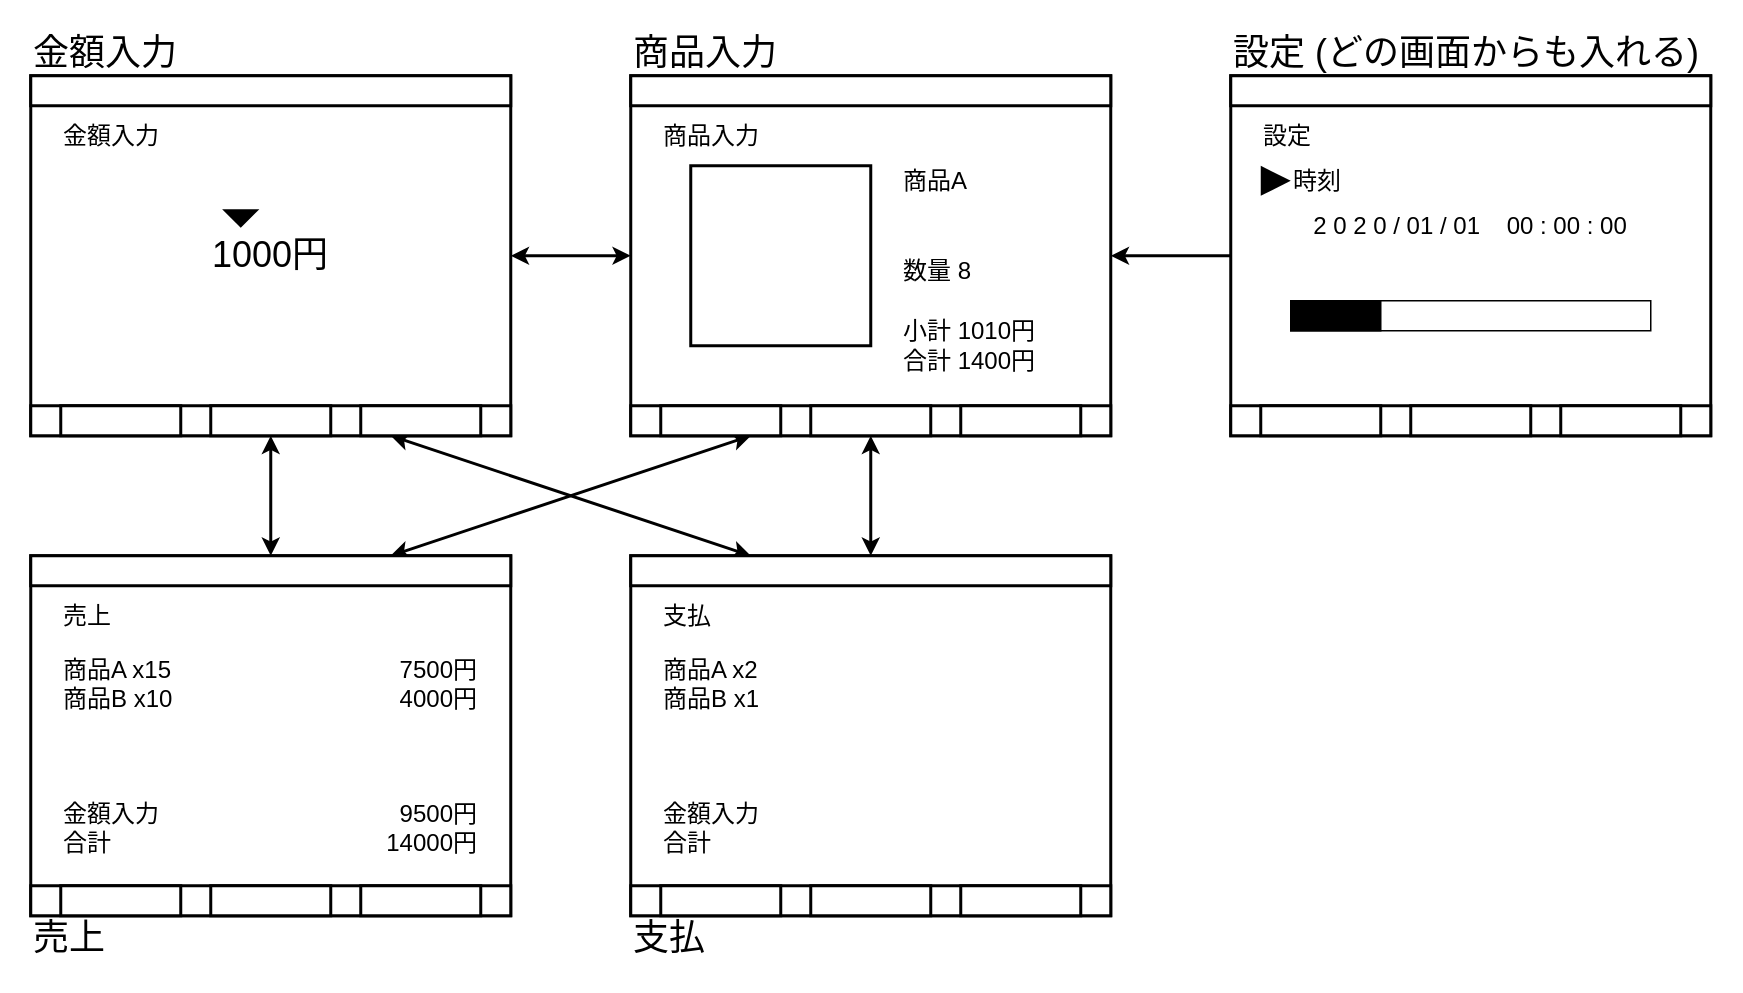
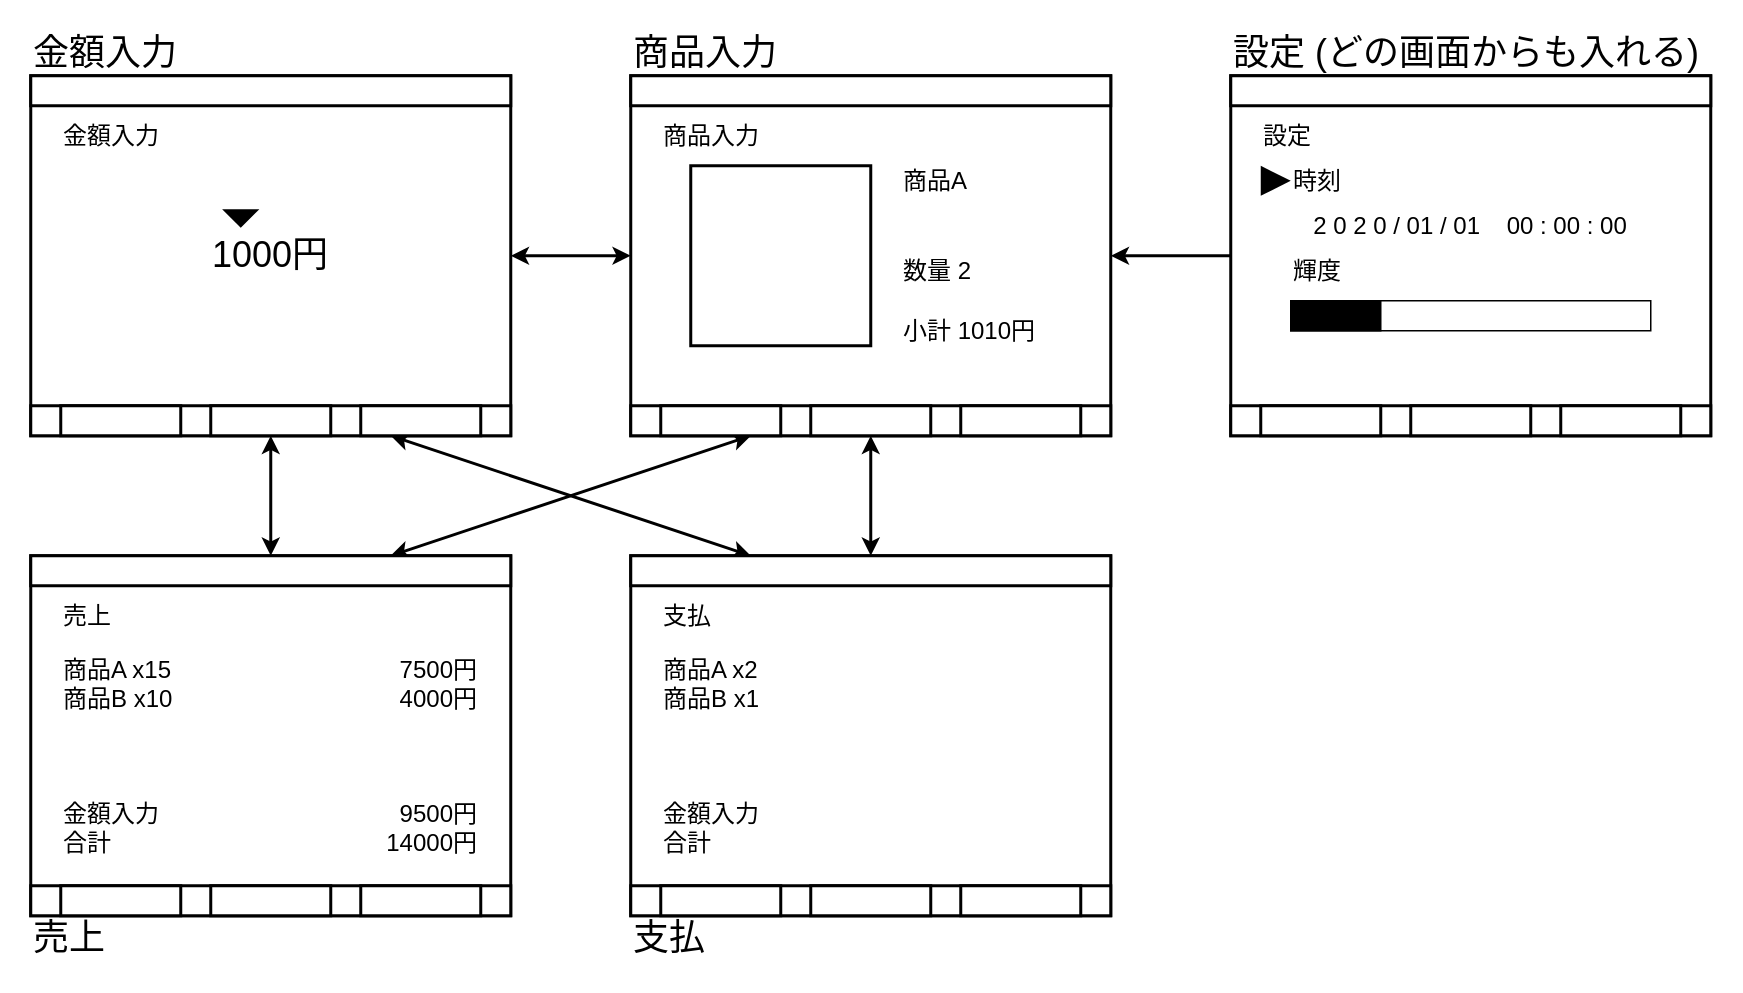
  <mxCell id="0" />
  <mxCell id="1" parent="0" />
  <mxCell id="2" value="" style="rounded=0;whiteSpace=wrap;html=1;strokeWidth=2;" parent="1" vertex="1"><mxGeometry x="20" y="50" width="320" height="240" as="geometry" /></mxCell>
  <mxCell id="3" value="" style="rounded=0;whiteSpace=wrap;html=1;strokeWidth=2;" parent="1" vertex="1"><mxGeometry x="420" y="50" width="320" height="240" as="geometry" /></mxCell>
  <mxCell id="4" value="" style="rounded=0;whiteSpace=wrap;html=1;strokeWidth=2;" parent="1" vertex="1"><mxGeometry x="420" y="370" width="320" height="240" as="geometry" /></mxCell>
  <mxCell id="5" value="" style="rounded=0;whiteSpace=wrap;html=1;strokeWidth=2;" parent="1" vertex="1"><mxGeometry x="20" y="370" width="320" height="240" as="geometry" /></mxCell>
  <mxCell id="6" value="" style="whiteSpace=wrap;html=1;aspect=fixed;strokeWidth=2;" parent="1" vertex="1"><mxGeometry x="460" y="110" width="120" height="120" as="geometry" /></mxCell>
  <mxCell id="7" value="商品A" style="text;html=1;strokeColor=none;fillColor=none;align=left;verticalAlign=middle;whiteSpace=wrap;rounded=0;fontSize=16;" parent="1" vertex="1"><mxGeometry x="600" y="110" width="80" height="20" as="geometry" /></mxCell>
  <mxCell id="8" value="小計 1010円" style="text;html=1;strokeColor=none;fillColor=none;align=left;verticalAlign=middle;whiteSpace=wrap;rounded=0;fontSize=16;" parent="1" vertex="1"><mxGeometry x="600" y="210" width="100" height="20" as="geometry" /></mxCell>
- <mxCell id="9" value="合計 1400円" style="text;html=1;strokeColor=none;fillColor=none;align=left;verticalAlign=middle;whiteSpace=wrap;rounded=0;fontSize=16;" parent="1" vertex="1"><mxGeometry x="600" y="230" width="100" height="20" as="geometry" /></mxCell>
  <mxCell id="10" value="商品入力" style="text;html=1;strokeColor=none;fillColor=none;align=left;verticalAlign=middle;whiteSpace=wrap;rounded=0;fontSize=16;" parent="1" vertex="1"><mxGeometry x="440" y="80" width="80" height="20" as="geometry" /></mxCell>
  <mxCell id="11" value="金額入力" style="text;html=1;strokeColor=none;fillColor=none;align=left;verticalAlign=middle;whiteSpace=wrap;rounded=0;fontSize=16;" parent="1" vertex="1"><mxGeometry x="40" y="80" width="80" height="20" as="geometry" /></mxCell>
  <mxCell id="12" value="支払" style="text;html=1;strokeColor=none;fillColor=none;align=left;verticalAlign=middle;whiteSpace=wrap;rounded=0;fontSize=16;" parent="1" vertex="1"><mxGeometry x="440" y="400" width="80" height="20" as="geometry" /></mxCell>
  <mxCell id="13" value="売上" style="text;html=1;strokeColor=none;fillColor=none;align=left;verticalAlign=middle;whiteSpace=wrap;rounded=0;fontSize=16;" parent="1" vertex="1"><mxGeometry x="40" y="400" width="80" height="20" as="geometry" /></mxCell>
  <mxCell id="14" value="" style="endArrow=classic;startArrow=classic;html=1;fontSize=16;entryX=0;entryY=0.5;entryDx=0;entryDy=0;exitX=1;exitY=0.5;exitDx=0;exitDy=0;strokeWidth=2;" parent="1" source="2" target="3" edge="1"><mxGeometry width="50" height="50" relative="1" as="geometry"><mxPoint x="210" y="250" as="sourcePoint" /><mxPoint x="260" y="200" as="targetPoint" /></mxGeometry></mxCell>
  <mxCell id="15" value="" style="endArrow=classic;startArrow=classic;html=1;strokeWidth=2;fontSize=16;entryX=0.25;entryY=1;entryDx=0;entryDy=0;exitX=0.75;exitY=0;exitDx=0;exitDy=0;" parent="1" source="5" target="3" edge="1"><mxGeometry width="50" height="50" relative="1" as="geometry"><mxPoint x="270" y="370" as="sourcePoint" /><mxPoint x="320" y="320" as="targetPoint" /></mxGeometry></mxCell>
  <mxCell id="16" value="" style="endArrow=classic;startArrow=classic;html=1;strokeWidth=2;fontSize=16;entryX=0.75;entryY=1;entryDx=0;entryDy=0;exitX=0.25;exitY=0;exitDx=0;exitDy=0;" parent="1" source="4" target="2" edge="1"><mxGeometry width="50" height="50" relative="1" as="geometry"><mxPoint x="250" y="360" as="sourcePoint" /><mxPoint x="300" y="310" as="targetPoint" /></mxGeometry></mxCell>
  <mxCell id="17" value="" style="endArrow=classic;startArrow=classic;html=1;strokeWidth=2;fontSize=16;entryX=0.5;entryY=1;entryDx=0;entryDy=0;exitX=0.5;exitY=0;exitDx=0;exitDy=0;" parent="1" source="5" target="2" edge="1"><mxGeometry width="50" height="50" relative="1" as="geometry"><mxPoint x="110" y="360" as="sourcePoint" /><mxPoint x="160" y="310" as="targetPoint" /></mxGeometry></mxCell>
  <mxCell id="18" value="" style="endArrow=classic;startArrow=classic;html=1;strokeWidth=2;fontSize=16;entryX=0.5;entryY=1;entryDx=0;entryDy=0;exitX=0.5;exitY=0;exitDx=0;exitDy=0;" parent="1" source="4" target="3" edge="1"><mxGeometry width="50" height="50" relative="1" as="geometry"><mxPoint x="540" y="360" as="sourcePoint" /><mxPoint x="590" y="310" as="targetPoint" /></mxGeometry></mxCell>
  <mxCell id="19" value="" style="rounded=0;whiteSpace=wrap;html=1;strokeWidth=2;fontSize=16;align=left;" parent="1" vertex="1"><mxGeometry x="420" y="50" width="320" height="20" as="geometry" /></mxCell>
  <mxCell id="20" value="" style="rounded=0;whiteSpace=wrap;html=1;strokeWidth=2;fontSize=16;align=left;" parent="1" vertex="1"><mxGeometry x="420" y="270" width="320" height="20" as="geometry" /></mxCell>
  <mxCell id="21" value="" style="rounded=0;whiteSpace=wrap;html=1;strokeWidth=2;fontSize=16;align=left;" parent="1" vertex="1"><mxGeometry x="440" y="270" width="80" height="20" as="geometry" /></mxCell>
  <mxCell id="22" value="" style="rounded=0;whiteSpace=wrap;html=1;strokeWidth=2;fontSize=16;align=left;" parent="1" vertex="1"><mxGeometry x="540" y="270" width="80" height="20" as="geometry" /></mxCell>
  <mxCell id="23" value="" style="rounded=0;whiteSpace=wrap;html=1;strokeWidth=2;fontSize=16;align=left;" parent="1" vertex="1"><mxGeometry x="640" y="270" width="80" height="20" as="geometry" /></mxCell>
  <mxCell id="24" value="" style="rounded=0;whiteSpace=wrap;html=1;strokeWidth=2;fontSize=16;align=left;" parent="1" vertex="1"><mxGeometry x="20" y="50" width="320" height="20" as="geometry" /></mxCell>
  <mxCell id="25" value="" style="rounded=0;whiteSpace=wrap;html=1;strokeWidth=2;fontSize=16;align=left;" parent="1" vertex="1"><mxGeometry x="20" y="270" width="320" height="20" as="geometry" /></mxCell>
  <mxCell id="26" value="" style="rounded=0;whiteSpace=wrap;html=1;strokeWidth=2;fontSize=16;align=left;" parent="1" vertex="1"><mxGeometry x="40" y="270" width="80" height="20" as="geometry" /></mxCell>
  <mxCell id="27" value="" style="rounded=0;whiteSpace=wrap;html=1;strokeWidth=2;fontSize=16;align=left;" parent="1" vertex="1"><mxGeometry x="140" y="270" width="80" height="20" as="geometry" /></mxCell>
  <mxCell id="28" value="" style="rounded=0;whiteSpace=wrap;html=1;strokeWidth=2;fontSize=16;align=left;" parent="1" vertex="1"><mxGeometry x="240" y="270" width="80" height="20" as="geometry" /></mxCell>
  <mxCell id="29" value="" style="rounded=0;whiteSpace=wrap;html=1;strokeWidth=2;fontSize=16;align=left;" parent="1" vertex="1"><mxGeometry x="20" y="370" width="320" height="20" as="geometry" /></mxCell>
  <mxCell id="30" value="" style="rounded=0;whiteSpace=wrap;html=1;strokeWidth=2;fontSize=16;align=left;" parent="1" vertex="1"><mxGeometry x="20" y="590" width="320" height="20" as="geometry" /></mxCell>
  <mxCell id="31" value="" style="rounded=0;whiteSpace=wrap;html=1;strokeWidth=2;fontSize=16;align=left;" parent="1" vertex="1"><mxGeometry x="40" y="590" width="80" height="20" as="geometry" /></mxCell>
  <mxCell id="32" value="" style="rounded=0;whiteSpace=wrap;html=1;strokeWidth=2;fontSize=16;align=left;" parent="1" vertex="1"><mxGeometry x="140" y="590" width="80" height="20" as="geometry" /></mxCell>
  <mxCell id="33" value="" style="rounded=0;whiteSpace=wrap;html=1;strokeWidth=2;fontSize=16;align=left;" parent="1" vertex="1"><mxGeometry x="240" y="590" width="80" height="20" as="geometry" /></mxCell>
  <mxCell id="34" value="" style="rounded=0;whiteSpace=wrap;html=1;strokeWidth=2;fontSize=16;align=left;" parent="1" vertex="1"><mxGeometry x="420" y="370" width="320" height="20" as="geometry" /></mxCell>
  <mxCell id="35" value="" style="rounded=0;whiteSpace=wrap;html=1;strokeWidth=2;fontSize=16;align=left;" parent="1" vertex="1"><mxGeometry x="420" y="590" width="320" height="20" as="geometry" /></mxCell>
  <mxCell id="36" value="" style="rounded=0;whiteSpace=wrap;html=1;strokeWidth=2;fontSize=16;align=left;" parent="1" vertex="1"><mxGeometry x="440" y="590" width="80" height="20" as="geometry" /></mxCell>
  <mxCell id="37" value="" style="rounded=0;whiteSpace=wrap;html=1;strokeWidth=2;fontSize=16;align=left;" parent="1" vertex="1"><mxGeometry x="540" y="590" width="80" height="20" as="geometry" /></mxCell>
  <mxCell id="38" value="" style="rounded=0;whiteSpace=wrap;html=1;strokeWidth=2;fontSize=16;align=left;" parent="1" vertex="1"><mxGeometry x="640" y="590" width="80" height="20" as="geometry" /></mxCell>
  <mxCell id="39" value="商品A x15&lt;br&gt;商品B x10&lt;br&gt;&lt;br&gt;&lt;br&gt;&lt;br&gt;金額入力&lt;br&gt;合計" style="text;html=1;strokeColor=none;fillColor=none;align=left;verticalAlign=top;whiteSpace=wrap;rounded=0;fontSize=16;" parent="1" vertex="1"><mxGeometry x="40" y="430" width="200" height="140" as="geometry" /></mxCell>
  <mxCell id="40" value="7500円&lt;br&gt;4000円&lt;br&gt;&lt;br&gt;&lt;br&gt;&lt;br&gt;9500円&lt;br&gt;14000円" style="text;html=1;strokeColor=none;fillColor=none;align=right;verticalAlign=top;whiteSpace=wrap;rounded=0;fontSize=16;" parent="1" vertex="1"><mxGeometry x="240" y="430" width="80" height="140" as="geometry" /></mxCell>
  <mxCell id="41" value="商品A x2&lt;br&gt;商品B x1&lt;br&gt;&lt;br&gt;&lt;br&gt;&lt;br&gt;金額入力&lt;br&gt;合計" style="text;html=1;strokeColor=none;fillColor=none;align=left;verticalAlign=top;whiteSpace=wrap;rounded=0;fontSize=16;" parent="1" vertex="1"><mxGeometry x="440" y="430" width="200" height="140" as="geometry" /></mxCell>
  <mxCell id="42" value="1000円" style="text;html=1;strokeColor=none;fillColor=none;align=center;verticalAlign=middle;whiteSpace=wrap;rounded=0;fontSize=24;" parent="1" vertex="1"><mxGeometry x="120" y="150" width="120" height="40" as="geometry" /></mxCell>
  <mxCell id="43" value="" style="triangle;whiteSpace=wrap;html=1;strokeWidth=2;fontSize=24;align=right;direction=south;fillColor=#000000;" parent="1" vertex="1"><mxGeometry x="150" y="140" width="20" height="10" as="geometry" /></mxCell>
- <mxCell id="44" value="数量 8" style="text;html=1;strokeColor=none;fillColor=none;align=left;verticalAlign=middle;whiteSpace=wrap;rounded=0;fontSize=16;" parent="1" vertex="1"><mxGeometry x="600" y="170" width="80" height="20" as="geometry" /></mxCell>
+ <mxCell id="44" value="数量 2" style="text;html=1;strokeColor=none;fillColor=none;align=left;verticalAlign=middle;whiteSpace=wrap;rounded=0;fontSize=16;" parent="1" vertex="1"><mxGeometry x="600" y="170" width="80" height="20" as="geometry" /></mxCell>
  <mxCell id="45" value="金額入力" style="text;html=1;strokeColor=none;fillColor=none;align=left;verticalAlign=middle;whiteSpace=wrap;rounded=0;fontSize=24;" parent="1" vertex="1"><mxGeometry x="20" y="20" width="120" height="30" as="geometry" /></mxCell>
  <mxCell id="46" value="商品入力" style="text;html=1;strokeColor=none;fillColor=none;align=left;verticalAlign=middle;whiteSpace=wrap;rounded=0;fontSize=24;" parent="1" vertex="1"><mxGeometry x="420" y="20" width="120" height="30" as="geometry" /></mxCell>
  <mxCell id="47" value="支払" style="text;html=1;strokeColor=none;fillColor=none;align=left;verticalAlign=middle;whiteSpace=wrap;rounded=0;fontSize=24;" parent="1" vertex="1"><mxGeometry x="420" y="610" width="120" height="30" as="geometry" /></mxCell>
  <mxCell id="48" value="売上" style="text;html=1;strokeColor=none;fillColor=none;align=left;verticalAlign=middle;whiteSpace=wrap;rounded=0;fontSize=24;" parent="1" vertex="1"><mxGeometry x="20" y="610" width="120" height="30" as="geometry" /></mxCell>
  <mxCell id="49" value="" style="rounded=0;whiteSpace=wrap;html=1;strokeWidth=2;" vertex="1" parent="1"><mxGeometry x="820" y="50" width="320" height="240" as="geometry" /></mxCell>
  <mxCell id="50" value="時刻" style="text;html=1;strokeColor=none;fillColor=none;align=left;verticalAlign=middle;whiteSpace=wrap;rounded=0;fontSize=16;" vertex="1" parent="1"><mxGeometry x="860" y="110" width="80" height="20" as="geometry" /></mxCell>
  <mxCell id="51" value="設定" style="text;html=1;strokeColor=none;fillColor=none;align=left;verticalAlign=middle;whiteSpace=wrap;rounded=0;fontSize=16;" vertex="1" parent="1"><mxGeometry x="840" y="80" width="80" height="20" as="geometry" /></mxCell>
  <mxCell id="52" value="" style="rounded=0;whiteSpace=wrap;html=1;strokeWidth=2;fontSize=16;align=left;" vertex="1" parent="1"><mxGeometry x="820" y="50" width="320" height="20" as="geometry" /></mxCell>
  <mxCell id="53" value="" style="rounded=0;whiteSpace=wrap;html=1;strokeWidth=2;fontSize=16;align=left;" vertex="1" parent="1"><mxGeometry x="820" y="270" width="320" height="20" as="geometry" /></mxCell>
  <mxCell id="54" value="" style="rounded=0;whiteSpace=wrap;html=1;strokeWidth=2;fontSize=16;align=left;" vertex="1" parent="1"><mxGeometry x="840" y="270" width="80" height="20" as="geometry" /></mxCell>
  <mxCell id="55" value="" style="rounded=0;whiteSpace=wrap;html=1;strokeWidth=2;fontSize=16;align=left;" vertex="1" parent="1"><mxGeometry x="940" y="270" width="80" height="20" as="geometry" /></mxCell>
  <mxCell id="56" value="" style="rounded=0;whiteSpace=wrap;html=1;strokeWidth=2;fontSize=16;align=left;" vertex="1" parent="1"><mxGeometry x="1040" y="270" width="80" height="20" as="geometry" /></mxCell>
  <mxCell id="57" value="設定 (どの画面からも入れる)" style="text;html=1;strokeColor=none;fillColor=none;align=left;verticalAlign=middle;whiteSpace=wrap;rounded=0;fontSize=24;" vertex="1" parent="1"><mxGeometry x="820" y="20" width="320" height="30" as="geometry" /></mxCell>
  <mxCell id="58" value="" style="endArrow=none;startArrow=classic;html=1;entryX=0;entryY=0.5;entryDx=0;entryDy=0;exitX=1;exitY=0.5;exitDx=0;exitDy=0;strokeWidth=2;endFill=0;" edge="1" parent="1" source="3" target="49"><mxGeometry width="50" height="50" relative="1" as="geometry"><mxPoint x="760" y="240" as="sourcePoint" /><mxPoint x="810" y="190" as="targetPoint" /></mxGeometry></mxCell>
  <mxCell id="59" value="2 0 2 0 / 01 / 01&amp;nbsp; &amp;nbsp; 00 : 00 : 00" style="text;html=1;strokeColor=none;fillColor=none;align=center;verticalAlign=middle;whiteSpace=wrap;rounded=0;fontSize=16;" vertex="1" parent="1"><mxGeometry x="840" y="140" width="280" height="20" as="geometry" /></mxCell>
+ <mxCell id="60" value="輝度" style="text;html=1;strokeColor=none;fillColor=none;align=left;verticalAlign=middle;whiteSpace=wrap;rounded=0;fontSize=16;" vertex="1" parent="1"><mxGeometry x="860" y="170" width="80" height="20" as="geometry" /></mxCell>
  <mxCell id="61" value="" style="rounded=0;whiteSpace=wrap;html=1;align=center;" vertex="1" parent="1"><mxGeometry x="860" y="200" width="240" height="20" as="geometry" /></mxCell>
  <mxCell id="62" value="" style="rounded=0;whiteSpace=wrap;html=1;align=center;fillColor=#000000;" vertex="1" parent="1"><mxGeometry x="860" y="200" width="60" height="20" as="geometry" /></mxCell>
  <mxCell id="63" value="" style="triangle;whiteSpace=wrap;html=1;fillColor=#000000;align=center;strokeColor=none;" vertex="1" parent="1"><mxGeometry x="840" y="110" width="20" height="20" as="geometry" /></mxCell>
